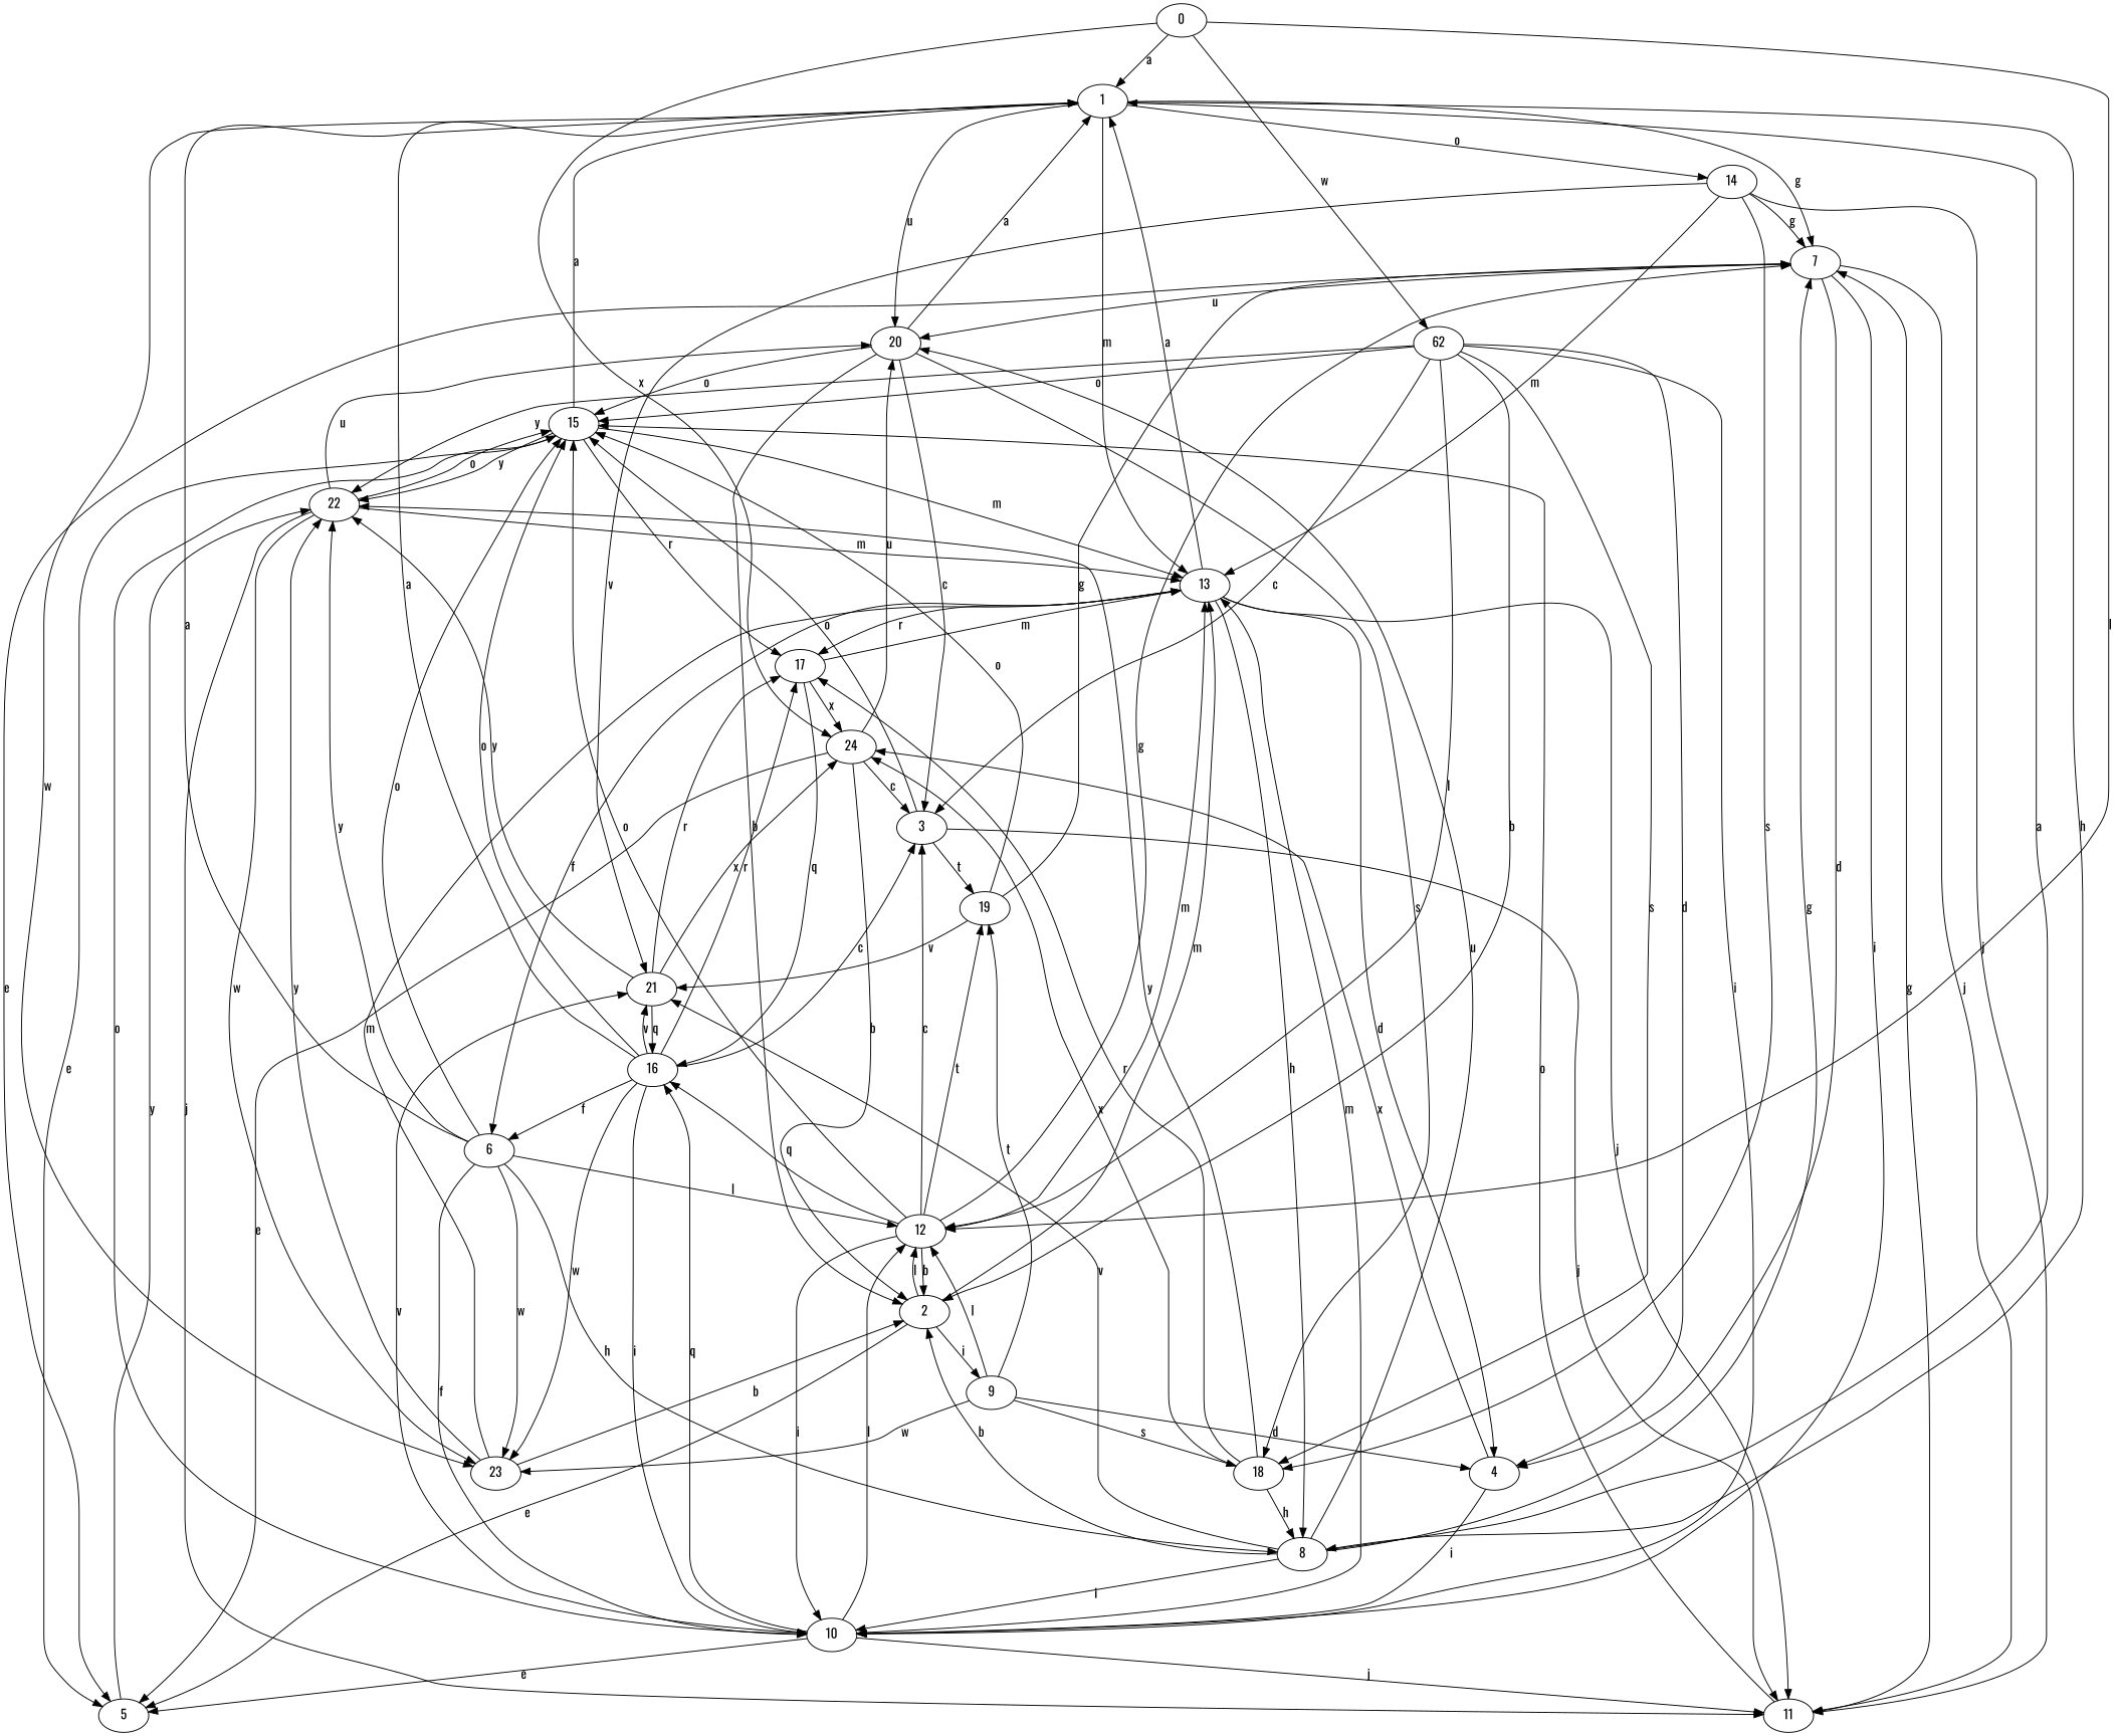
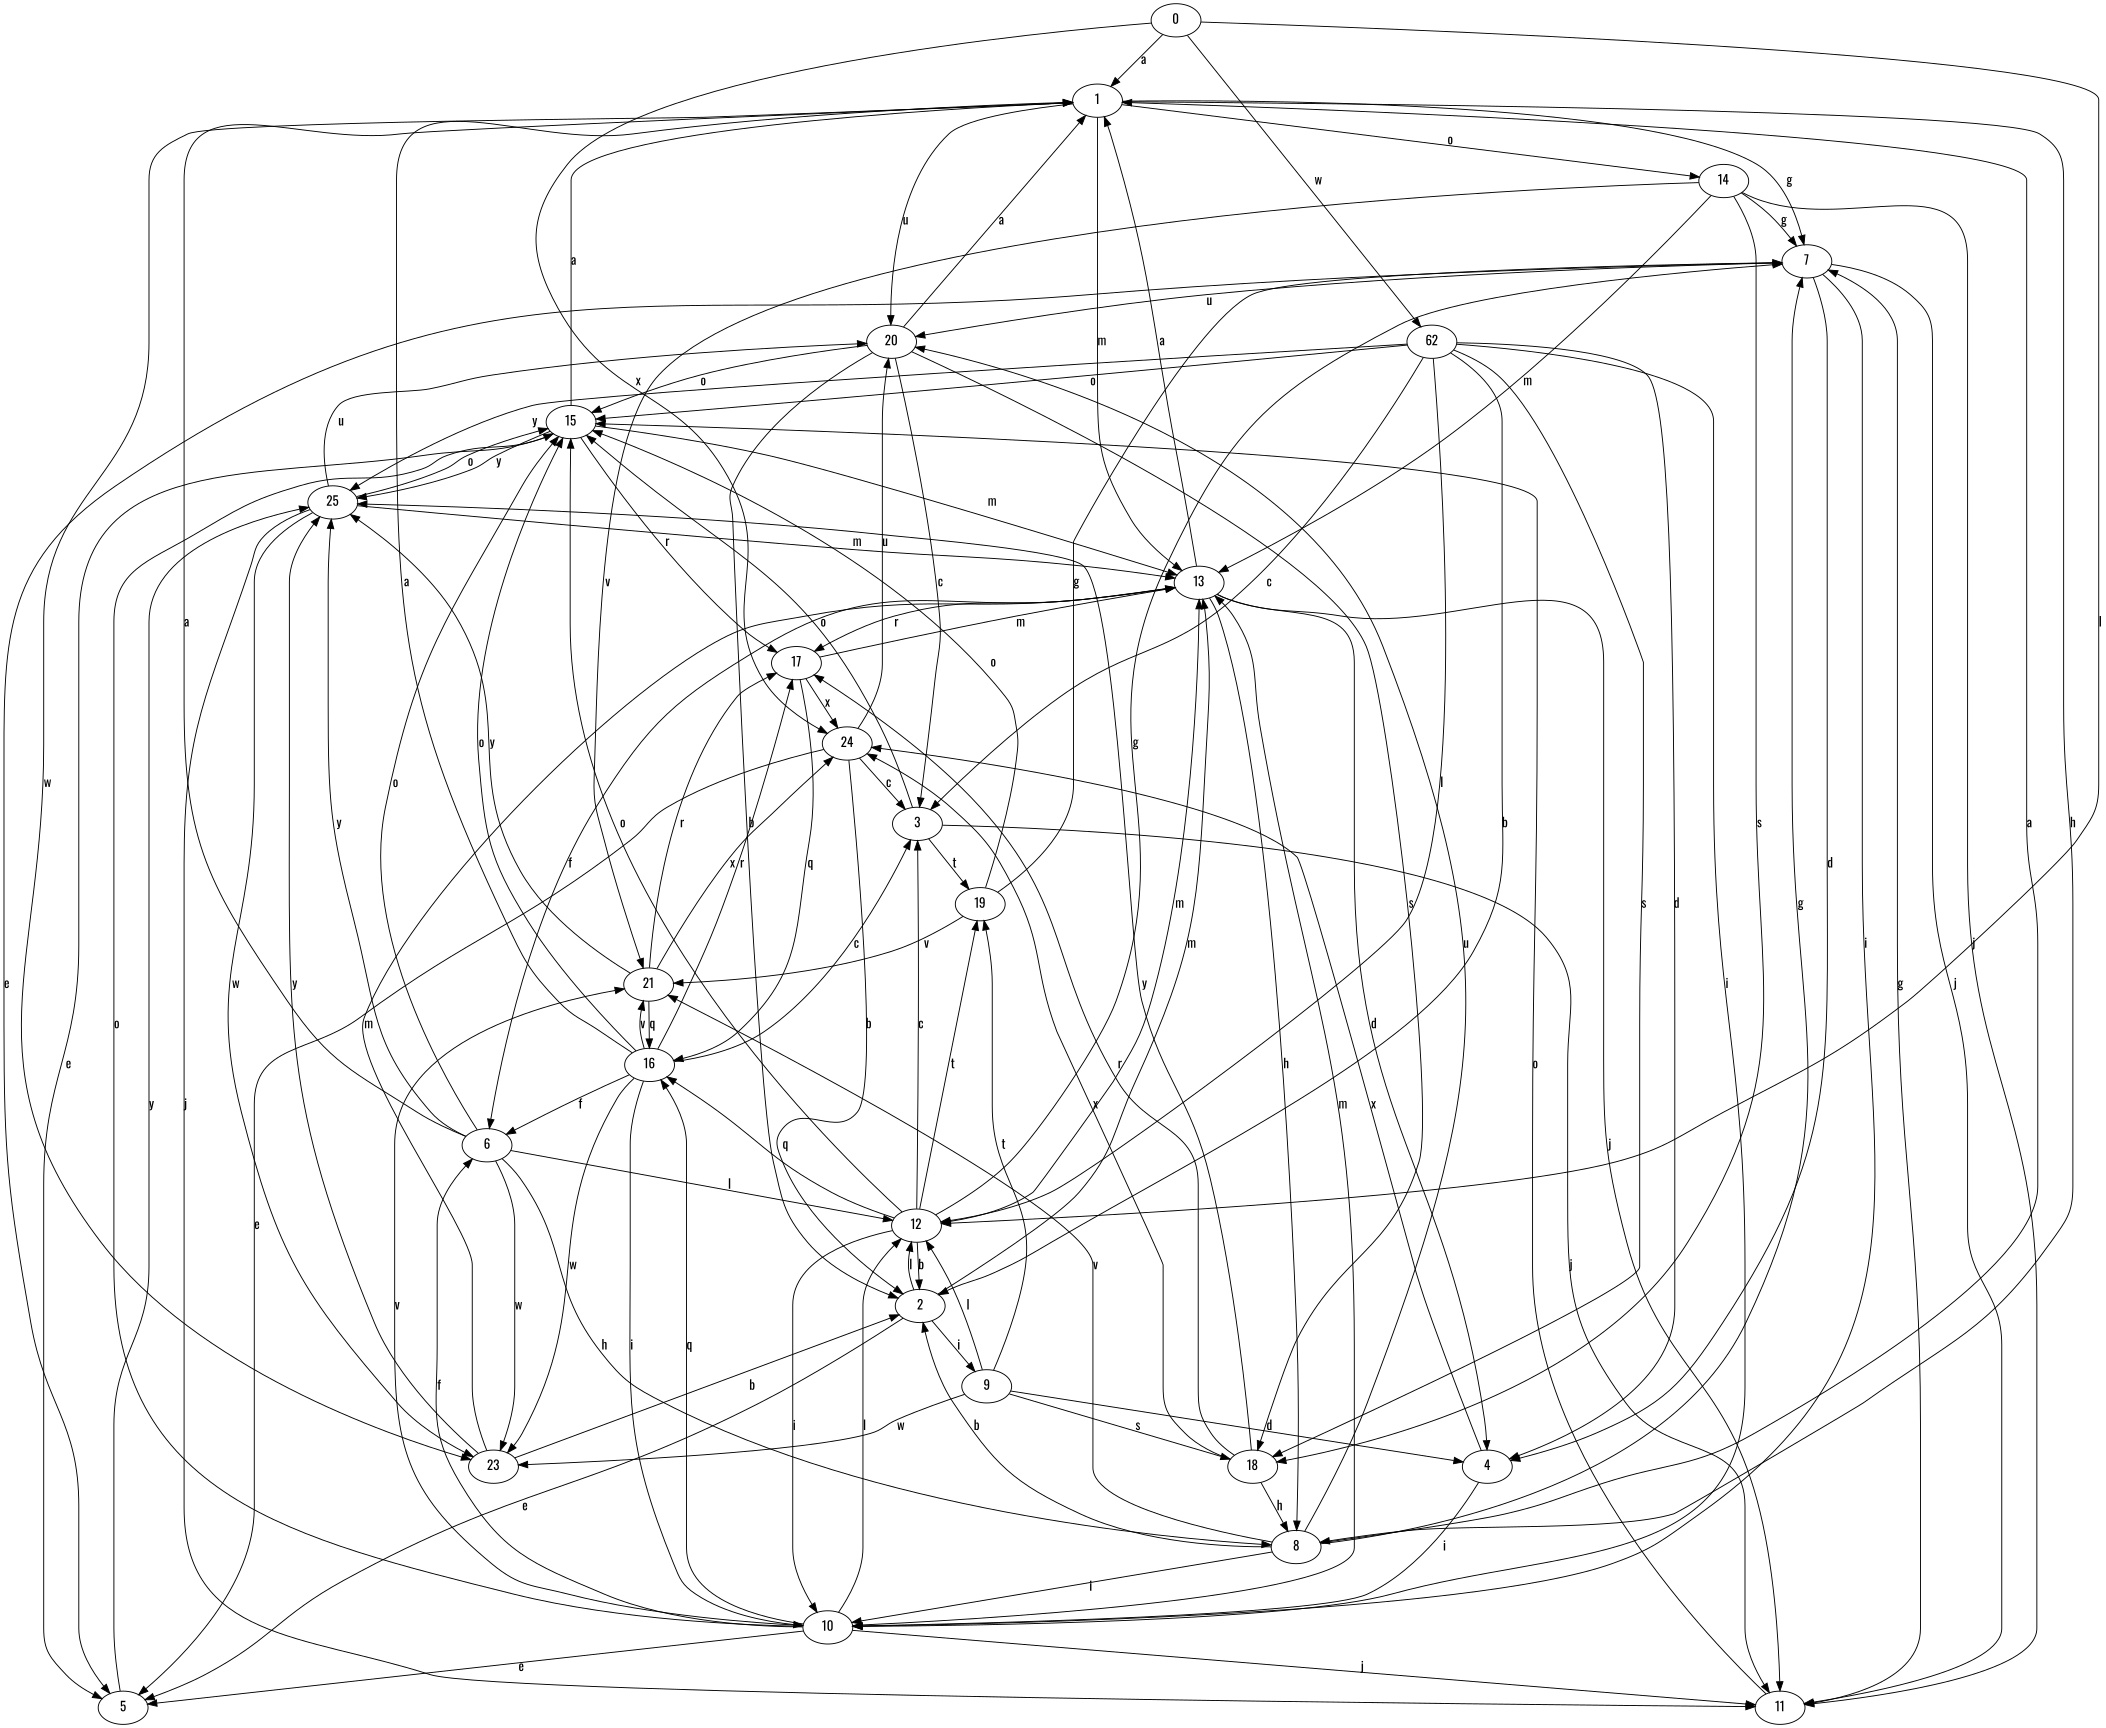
  strict digraph {
    fontname=Oswald
    node [fontname=Oswald]
    edge [fontname=Oswald]
    1
    7
    8
    13
    14
    20
    23
    5
    11
    4
    10
    2
    21
    6
    17
    18
    3
    15
-   25 [label=22]
+   25
    9
    12
    19
    16
    24
    0
    n26 [label=62]
    1 -> 7 [label=g]
    1 -> 8 [label=h]
    1 -> 13 [label=m]
    1 -> 14 [label=o]
    1 -> 20 [label=u]
    1 -> 23 [label=w]
    7 -> 20 [label=u]
    7 -> 5 [label=e]
    7 -> 11 [label=j]
    7 -> 4 [label=d]
    7 -> 10 [label=i]
    8 -> 1 [label=a]
    8 -> 7 [label=g]
    8 -> 20 [label=u]
    8 -> 10 [label=i]
    8 -> 2 [label=b]
    8 -> 21 [label=v]
    13 -> 1 [label=a]
    13 -> 8 [label=h]
    13 -> 11 [label=j]
    13 -> 4 [label=d]
    13 -> 6 [label=f]
    13 -> 17 [label=r]
    14 -> 7 [label=g]
    14 -> 13 [label=m]
    14 -> 11 [label=j]
    14 -> 21 [label=v]
    14 -> 18 [label=s]
    20 -> 1 [label=a]
    20 -> 2 [label=b]
    20 -> 18 [label=s]
    20 -> 3 [label=c]
    20 -> 15 [label=o]
    23 -> 13 [label=m]
    23 -> 2 [label=b]
    23 -> 25 [label=y]
    5 -> 25 [label=y]
    11 -> 7 [label=g]
    11 -> 15 [label=o]
    4 -> 10 [label=i]
    4 -> 24 [label=x]
    10 -> 13 [label=m]
    10 -> 5 [label=e]
    10 -> 11 [label=j]
    10 -> 21 [label=v]
-   6 -> 10 [label=f]
+   10 -> 6 [label=f]
    10 -> 15 [label=o]
    10 -> 12 [label=l]
    10 -> 16 [label=q]
    2 -> 13 [label=m]
    2 -> 5 [label=e]
    2 -> 9 [label=i]
    2 -> 12 [label=l]
    21 -> 17 [label=r]
    21 -> 25 [label=y]
    21 -> 16 [label=q]
    21 -> 24 [label=x]
    6 -> 1 [label=a]
    6 -> 8 [label=h]
    6 -> 23 [label=w]
    6 -> 15 [label=o]
    6 -> 25 [label=y]
    6 -> 12 [label=l]
    17 -> 13 [label=m]
    17 -> 16 [label=q]
    17 -> 24 [label=x]
    18 -> 8 [label=h]
    18 -> 17 [label=r]
    18 -> 25 [label=y]
    18 -> 24 [label=x]
    3 -> 11 [label=j]
    3 -> 15 [label=o]
    3 -> 19 [label=t]
    15 -> 1 [label=a]
    15 -> 13 [label=m]
    15 -> 5 [label=e]
    15 -> 17 [label=r]
    15 -> 25 [label=y]
    25 -> 13 [label=m]
    25 -> 20 [label=u]
    25 -> 23 [label=w]
    25 -> 11 [label=j]
    25 -> 15 [label=o]
    9 -> 23 [label=w]
    9 -> 4 [label=d]
    9 -> 18 [label=s]
    9 -> 12 [label=l]
    9 -> 19 [label=t]
    12 -> 7 [label=g]
    12 -> 13 [label=m]
    12 -> 10 [label=i]
    12 -> 2 [label=b]
    12 -> 3 [label=c]
    12 -> 15 [label=o]
    12 -> 19 [label=t]
    12 -> 16 [label=q]
    19 -> 7 [label=g]
    19 -> 21 [label=v]
    19 -> 15 [label=o]
    16 -> 1 [label=a]
    16 -> 23 [label=w]
    16 -> 10 [label=i]
    16 -> 21 [label=v]
    16 -> 6 [label=f]
    16 -> 17 [label=r]
    16 -> 3 [label=c]
    16 -> 15 [label=o]
    24 -> 20 [label=u]
    24 -> 5 [label=e]
    24 -> 2 [label=b]
    24 -> 3 [label=c]
    0 -> 1 [label=a]
    0 -> 12 [label=l]
    0 -> 24 [label=x]
    0 -> n26 [label=w]
    n26 -> 4 [label=d]
    n26 -> 10 [label=i]
    n26 -> 2 [label=b]
    n26 -> 18 [label=s]
    n26 -> 3 [label=c]
    n26 -> 15 [label=o]
    n26 -> 25 [label=y]
    n26 -> 12 [label=l]
  }
